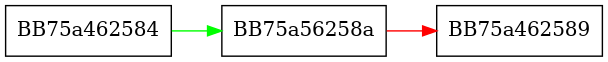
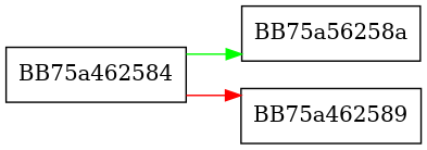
  digraph {
    rankdir=LR
    splines=ortho
    node [shape=box]
    n1 [label=BB75a56258a]
    BB75a462584
    BB75a462589
    BB75a462584 -> n1 [color=green]
-   n1 -> BB75a462589 [color=red]
+   BB75a462584 -> BB75a462589 [color=red]
  }
